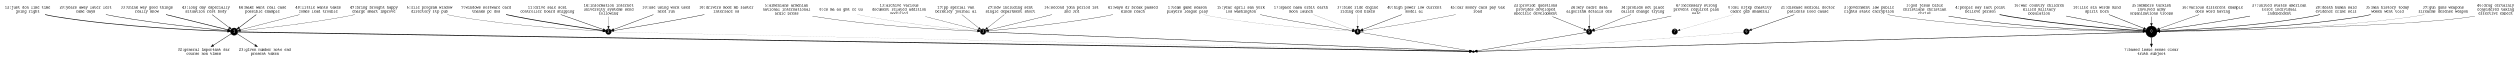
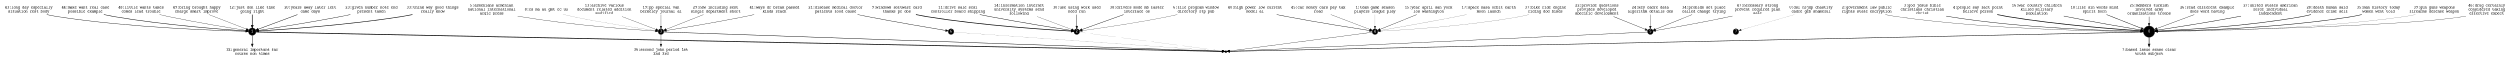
  strict digraph {
    fontname="Courier Prime"
    node [fontcolor=black fontname="Courier Prime" shape=none]
    edge [fontname="Courier Prime" penwidth=1.53]
    n1 [fillcolor=black fontcolor=white height=0.60 label=0 margin="0,0" shape=circle style=filled]
    n2_0 [height=0.11 shape=point fontcolor=""]
    n3 [label="7:based issue sense clear\ntruth subject"]
    n4 [label="2:government law public\nrights state encryption"]
    n5 [label="3:god jesus bible\nchristians christian\nchrist"]
    n6 [label="4:people say fact point\nbelieve person"]
    n7 [label="16:war country children\nkilled military\npopulation"]
    n8 [label="18:life sin words mind\nspirit born"]
    n9 [label="25:members turkish\ninvolved army\norganizations troops"]
-   n10 [label="26:various different example\ndoes word having"]
+   n10 [label="26:read different example\ndoes word having"]
    n11 [label="27:united states american\nforce individual\nindependent"]
    n12 [label="28:death human said\nevidence crime self"]
    n13 [label="35:man history today\nwomen went told"]
    n14 [label="39:gun guns weapons\nfirearms defense weapon"]
    n15 [label="46:drug certainly\nconsidered taking\neffective expect"]
    n16 [fillcolor=black fontcolor=white height=0.39 label=1 margin="0,0" shape=circle style=filled]
    n17 [label="32:general important far\ncourse non times"]
    n18 [label="12:just don like time\ngoing right"]
    n19 [label="20:years away later left\ncame days"]
    n20 [label="23:given number note end\npresent taken"]
    n21 [label="33:think way good things\nreally know"]
    n22 [label="43:long day especially\nsituation rest body"]
    n23 [label="44:make want real case\npossible example"]
    n24 [label="48:little wants takes\ncomes lead trouble"]
    n25 [label="49:bring brought happy\ncharge smart improve"]
    n26 [fillcolor=black fontcolor=white height=0.18 label=2 margin="0,0" shape=circle style=filled]
    n27 [label="6:file program window\ndirectory ftp pub"]
    n28 [label="9:windows software card\nthanks pc dos"]
    n29 [label="11:drive sale scsi\ncontroller board shipping"]
    n30 [label="14:information internet\nuniversity systems send\nfollowing"]
    n31 [label="30:use using work used\nneed run"]
    n32 [label="38:drivers mode mb faster\ninterface os"]
    n33 [fillcolor=black fontcolor=white height=0.16 label=3 margin="0,0" shape=circle style=filled]
    n34 [label="5:armenians armenian\nnational international\nargic press"]
    n35 [label="8:cs ma au gmt cc uu"]
    n36 [label="13:archive various\ndocument related addition\nmodified"]
    n37 [label="19:pp special van\nberkeley journal ai"]
    n38 [label="29:new including sent\nsingle department short"]
    n39 [label="36:second john period 1st\n2nd 3rd"]
    n40 [label="41:ways dr break passed\nkinds reach"]
    n41 [fillcolor=black fontcolor=white height=0.13 label=4 margin="0,0" shape=circle style=filled]
    n42 [label="1:team game season\nplayers league play"]
    n43 [label="15:year april san york\nlos washington"]
    n44 [label="17:space nasa orbit earth\nmoon launch"]
    n45 [label="37:bike ride engine\nriding dod bikes"]
    n46 [label="40:high power low current\nmodel al"]
    n47 [label="45:car money cars pay tax\nroad"]
    n48 [fillcolor=black fontcolor=white height=0.08 label=5 margin="0,0" shape=circle style=filled]
    n49 [label="0:dsl n3jxp chastity\ncadre geb shameful"]
    n50 [fillcolor=black fontcolor=white height=0.00 label=7 margin="0,0" shape=circle style=filled]
    n51 [label="22:provide questions\nprovides developed\nspecific development"]
    n52 [label="24:key cadre data\nalgorithm details des"]
    n53 [label="34:problem set place\ncalled change trying"]
    n54 [label="47:necessary strong\nprevent required plan\nsafe"]
    n55 [fillcolor=black fontcolor=white height=0.00 label=6 margin="0,0" shape=circle style=filled]
    n56 [label="21:disease medical doctor\npatients food cause"]
    n1 -> n2_0 [penwidth=1.85]
    n1 -> n3 [penwidth=2.14]
    n4 -> n1 [penwidth=0.95]
    n5 -> n1
    n6 -> n1 [penwidth=2.59]
    n7 -> n1
    n8 -> n1 [penwidth=1.54]
    n9 -> n1 [penwidth=1.31]
    n10 -> n1 [penwidth=1.19]
    n11 -> n1 [penwidth=1.58]
    n12 -> n1 [penwidth=1.79]
    n13 -> n1 [penwidth=1.76]
    n14 -> n1 [penwidth=0.47]
    n15 -> n1 [penwidth=0.92]
    n16 -> n2_0 [penwidth=2.85]
    n16 -> n17 [penwidth=1.55]
    n18 -> n16 [penwidth=2.29]
    n19 -> n16 [penwidth=1.56]
-   n16 -> n20 [penwidth=1.42]
+   n20 -> n16 [penwidth=1.42]
    n21 -> n16 [penwidth=2.13]
    n22 -> n16 [penwidth=1.39]
    n23 -> n16 [penwidth=1.75]
    n24 -> n16 [penwidth=1.01]
    n25 -> n16 [penwidth=0.88]
    n26 -> n2_0 [penwidth=0.20]
    n27 -> n26 [penwidth=0.79]
    n28 -> n26 [penwidth=2.56]
    n29 -> n26 [penwidth=1.56]
    n30 -> n26 [penwidth=0.76]
    n31 -> n26 [penwidth=1.42]
    n32 -> n26 [penwidth=1.43]
    n33 -> n2_0 [penwidth=1.64]
    n34 -> n33 [penwidth=1.02]
    n35 -> n33 [penwidth=0.33]
    n36 -> n33 [penwidth=0.85]
    n37 -> n33 [penwidth=0.93]
    n38 -> n33 [penwidth=0.96]
-   n39 -> n33 [penwidth=1.11]
+   n33 -> n39 [penwidth=1.11]
    n40 -> n33 [penwidth=1.10]
    n41 -> n2_0 [penwidth=1.03]
    n42 -> n41 [penwidth=0.34]
    n43 -> n41 [penwidth=1.16]
    n44 -> n41 [penwidth=0.45]
    n45 -> n41 [penwidth=0.48]
    n46 -> n41 [penwidth=1.38]
    n47 -> n41 [penwidth=0.88]
    n48 -> n2_0 [penwidth=1.26]
    n49 -> n50 [penwidth=0.29]
    n50 -> n2_0 [penwidth=0.06]
    n51 -> n48 [penwidth=1.23]
    n52 -> n48 [penwidth=0.97]
    n53 -> n48 [penwidth=1.13]
    n54 -> n48 [penwidth=1.13]
    n55 -> n2_0 [penwidth=0.31]
    n56 -> n55 [penwidth=1.41]
  }
